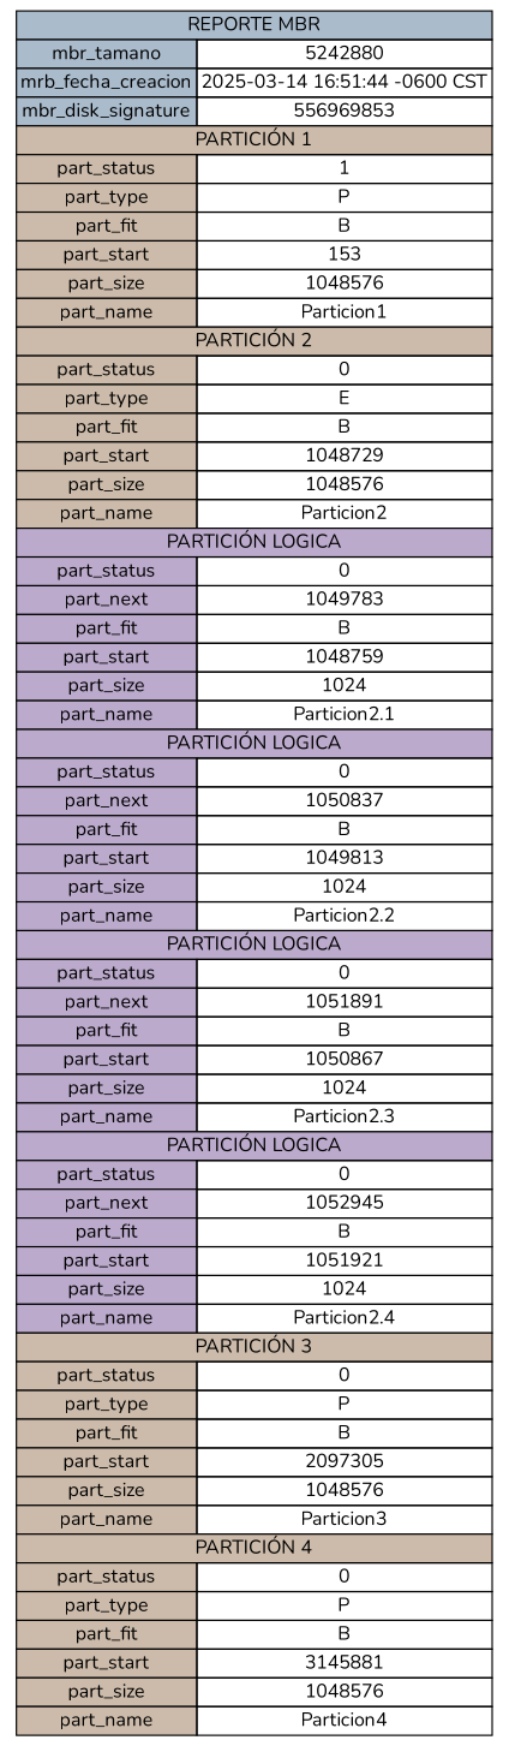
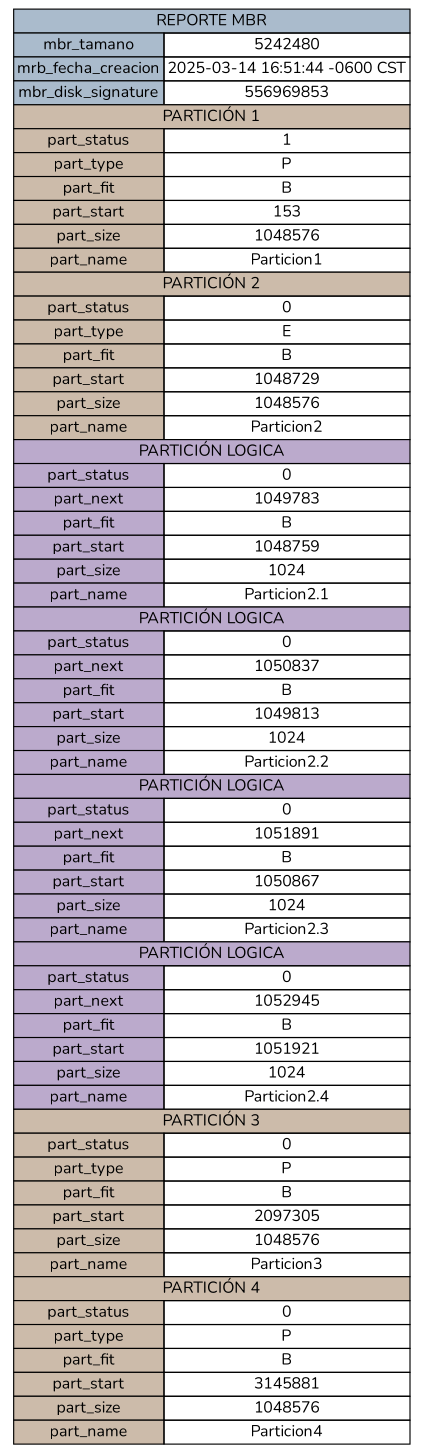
  digraph {
    fontname=Nunito
-   n1 [label=<             <table border="0" cellborder="1" cellspacing="0">                 <tr><td colspan="2" BGCOLOR="#aabbcc"> REPORTE MBR </td></tr>                 <tr><td BGCOLOR="#aabbcc">mbr_tamano</td><td>5242880</td></tr>                 <tr><td BGCOLOR="#aabbcc">mrb_fecha_creacion</td><td>2025-03-14 16:51:44 -0600 CST</td></tr>                 <tr><td BGCOLOR="#aabbcc">mbr_disk_signature</td><td>556969853</td></tr>              				<tr><td colspan="2" BGCOLOR="#ccbbaa"> PARTICIÓN 1 </td></tr> 				<tr><td BGCOLOR="#ccbbaa">part_status</td><td>1</td></tr> 				<tr><td BGCOLOR="#ccbbaa">part_type</td><td>P</td></tr> 				<tr><td BGCOLOR="#ccbbaa">part_fit</td><td>B</td></tr> 				<tr><td BGCOLOR="#ccbbaa">part_start</td><td>153</td></tr> 				<tr><td BGCOLOR="#ccbbaa">part_size</td><td>1048576</td></tr> 				<tr><td BGCOLOR="#ccbbaa">part_name</td><td>Particion1</td></tr> 			 				<tr><td colspan="2" BGCOLOR="#ccbbaa"> PARTICIÓN 2 </td></tr> 				<tr><td BGCOLOR="#ccbbaa">part_status</td><td>0</td></tr> 				<tr><td BGCOLOR="#ccbbaa">part_type</td><td>E</td></tr> 				<tr><td BGCOLOR="#ccbbaa">part_fit</td><td>B</td></tr> 				<tr><td BGCOLOR="#ccbbaa">part_start</td><td>1048729</td></tr> 				<tr><td BGCOLOR="#ccbbaa">part_size</td><td>1048576</td></tr> 				<tr><td BGCOLOR="#ccbbaa">part_name</td><td>Particion2</td></tr> 			 				<tr><td colspan="2" BGCOLOR="#bbaacc"> PARTICIÓN LOGICA </td></tr> 				<tr><td BGCOLOR="#bbaacc">part_status</td><td>0</td></tr> 				<tr><td BGCOLOR="#bbaacc">part_next</td><td>1049783</td></tr> 				<tr><td BGCOLOR="#bbaacc">part_fit</td><td>B</td></tr> 				<tr><td BGCOLOR="#bbaacc">part_start</td><td>1048759</td></tr> 				<tr><td BGCOLOR="#bbaacc">part_size</td><td>1024</td></tr> 				<tr><td BGCOLOR="#bbaacc">part_name</td><td>Particion2.1</td></tr> 			 				<tr><td colspan="2" BGCOLOR="#bbaacc"> PARTICIÓN LOGICA </td></tr> 				<tr><td BGCOLOR="#bbaacc">part_status</td><td>0</td></tr> 				<tr><td BGCOLOR="#bbaacc">part_next</td><td>1050837</td></tr> 				<tr><td BGCOLOR="#bbaacc">part_fit</td><td>B</td></tr> 				<tr><td BGCOLOR="#bbaacc">part_start</td><td>1049813</td></tr> 				<tr><td BGCOLOR="#bbaacc">part_size</td><td>1024</td></tr> 				<tr><td BGCOLOR="#bbaacc">part_name</td><td>Particion2.2</td></tr> 			 				<tr><td colspan="2" BGCOLOR="#bbaacc"> PARTICIÓN LOGICA </td></tr> 				<tr><td BGCOLOR="#bbaacc">part_status</td><td>0</td></tr> 				<tr><td BGCOLOR="#bbaacc">part_next</td><td>1051891</td></tr> 				<tr><td BGCOLOR="#bbaacc">part_fit</td><td>B</td></tr> 				<tr><td BGCOLOR="#bbaacc">part_start</td><td>1050867</td></tr> 				<tr><td BGCOLOR="#bbaacc">part_size</td><td>1024</td></tr> 				<tr><td BGCOLOR="#bbaacc">part_name</td><td>Particion2.3</td></tr> 			 				<tr><td colspan="2" BGCOLOR="#bbaacc"> PARTICIÓN LOGICA </td></tr> 				<tr><td BGCOLOR="#bbaacc">part_status</td><td>0</td></tr> 				<tr><td BGCOLOR="#bbaacc">part_next</td><td>1052945</td></tr> 				<tr><td BGCOLOR="#bbaacc">part_fit</td><td>B</td></tr> 				<tr><td BGCOLOR="#bbaacc">part_start</td><td>1051921</td></tr> 				<tr><td BGCOLOR="#bbaacc">part_size</td><td>1024</td></tr> 				<tr><td BGCOLOR="#bbaacc">part_name</td><td>Particion2.4</td></tr> 			 				<tr><td colspan="2" BGCOLOR="#ccbbaa"> PARTICIÓN 3 </td></tr> 				<tr><td BGCOLOR="#ccbbaa">part_status</td><td>0</td></tr> 				<tr><td BGCOLOR="#ccbbaa">part_type</td><td>P</td></tr> 				<tr><td BGCOLOR="#ccbbaa">part_fit</td><td>B</td></tr> 				<tr><td BGCOLOR="#ccbbaa">part_start</td><td>2097305</td></tr> 				<tr><td BGCOLOR="#ccbbaa">part_size</td><td>1048576</td></tr> 				<tr><td BGCOLOR="#ccbbaa">part_name</td><td>Particion3</td></tr> 			 				<tr><td colspan="2" BGCOLOR="#ccbbaa"> PARTICIÓN 4 </td></tr> 				<tr><td BGCOLOR="#ccbbaa">part_status</td><td>0</td></tr> 				<tr><td BGCOLOR="#ccbbaa">part_type</td><td>P</td></tr> 				<tr><td BGCOLOR="#ccbbaa">part_fit</td><td>B</td></tr> 				<tr><td BGCOLOR="#ccbbaa">part_start</td><td>3145881</td></tr> 				<tr><td BGCOLOR="#ccbbaa">part_size</td><td>1048576</td></tr> 				<tr><td BGCOLOR="#ccbbaa">part_name</td><td>Particion4</td></tr> 			</table>> shape=plaintext fontname=Nunito]
+   n1 [label=<             <table border="0" cellborder="1" cellspacing="0">                 <tr><td colspan="2" BGCOLOR="#aabbcc"> REPORTE MBR </td></tr>                 <tr><td BGCOLOR="#aabbcc">mbr_tamano</td><td>5242480</td></tr>                 <tr><td BGCOLOR="#aabbcc">mrb_fecha_creacion</td><td>2025-03-14 16:51:44 -0600 CST</td></tr>                 <tr><td BGCOLOR="#aabbcc">mbr_disk_signature</td><td>556969853</td></tr>              				<tr><td colspan="2" BGCOLOR="#ccbbaa"> PARTICIÓN 1 </td></tr> 				<tr><td BGCOLOR="#ccbbaa">part_status</td><td>1</td></tr> 				<tr><td BGCOLOR="#ccbbaa">part_type</td><td>P</td></tr> 				<tr><td BGCOLOR="#ccbbaa">part_fit</td><td>B</td></tr> 				<tr><td BGCOLOR="#ccbbaa">part_start</td><td>153</td></tr> 				<tr><td BGCOLOR="#ccbbaa">part_size</td><td>1048576</td></tr> 				<tr><td BGCOLOR="#ccbbaa">part_name</td><td>Particion1</td></tr> 			 				<tr><td colspan="2" BGCOLOR="#ccbbaa"> PARTICIÓN 2 </td></tr> 				<tr><td BGCOLOR="#ccbbaa">part_status</td><td>0</td></tr> 				<tr><td BGCOLOR="#ccbbaa">part_type</td><td>E</td></tr> 				<tr><td BGCOLOR="#ccbbaa">part_fit</td><td>B</td></tr> 				<tr><td BGCOLOR="#ccbbaa">part_start</td><td>1048729</td></tr> 				<tr><td BGCOLOR="#ccbbaa">part_size</td><td>1048576</td></tr> 				<tr><td BGCOLOR="#ccbbaa">part_name</td><td>Particion2</td></tr> 			 				<tr><td colspan="2" BGCOLOR="#bbaacc"> PARTICIÓN LOGICA </td></tr> 				<tr><td BGCOLOR="#bbaacc">part_status</td><td>0</td></tr> 				<tr><td BGCOLOR="#bbaacc">part_next</td><td>1049783</td></tr> 				<tr><td BGCOLOR="#bbaacc">part_fit</td><td>B</td></tr> 				<tr><td BGCOLOR="#bbaacc">part_start</td><td>1048759</td></tr> 				<tr><td BGCOLOR="#bbaacc">part_size</td><td>1024</td></tr> 				<tr><td BGCOLOR="#bbaacc">part_name</td><td>Particion2.1</td></tr> 			 				<tr><td colspan="2" BGCOLOR="#bbaacc"> PARTICIÓN LOGICA </td></tr> 				<tr><td BGCOLOR="#bbaacc">part_status</td><td>0</td></tr> 				<tr><td BGCOLOR="#bbaacc">part_next</td><td>1050837</td></tr> 				<tr><td BGCOLOR="#bbaacc">part_fit</td><td>B</td></tr> 				<tr><td BGCOLOR="#bbaacc">part_start</td><td>1049813</td></tr> 				<tr><td BGCOLOR="#bbaacc">part_size</td><td>1024</td></tr> 				<tr><td BGCOLOR="#bbaacc">part_name</td><td>Particion2.2</td></tr> 			 				<tr><td colspan="2" BGCOLOR="#bbaacc"> PARTICIÓN LOGICA </td></tr> 				<tr><td BGCOLOR="#bbaacc">part_status</td><td>0</td></tr> 				<tr><td BGCOLOR="#bbaacc">part_next</td><td>1051891</td></tr> 				<tr><td BGCOLOR="#bbaacc">part_fit</td><td>B</td></tr> 				<tr><td BGCOLOR="#bbaacc">part_start</td><td>1050867</td></tr> 				<tr><td BGCOLOR="#bbaacc">part_size</td><td>1024</td></tr> 				<tr><td BGCOLOR="#bbaacc">part_name</td><td>Particion2.3</td></tr> 			 				<tr><td colspan="2" BGCOLOR="#bbaacc"> PARTICIÓN LOGICA </td></tr> 				<tr><td BGCOLOR="#bbaacc">part_status</td><td>0</td></tr> 				<tr><td BGCOLOR="#bbaacc">part_next</td><td>1052945</td></tr> 				<tr><td BGCOLOR="#bbaacc">part_fit</td><td>B</td></tr> 				<tr><td BGCOLOR="#bbaacc">part_start</td><td>1051921</td></tr> 				<tr><td BGCOLOR="#bbaacc">part_size</td><td>1024</td></tr> 				<tr><td BGCOLOR="#bbaacc">part_name</td><td>Particion2.4</td></tr> 			 				<tr><td colspan="2" BGCOLOR="#ccbbaa"> PARTICIÓN 3 </td></tr> 				<tr><td BGCOLOR="#ccbbaa">part_status</td><td>0</td></tr> 				<tr><td BGCOLOR="#ccbbaa">part_type</td><td>P</td></tr> 				<tr><td BGCOLOR="#ccbbaa">part_fit</td><td>B</td></tr> 				<tr><td BGCOLOR="#ccbbaa">part_start</td><td>2097305</td></tr> 				<tr><td BGCOLOR="#ccbbaa">part_size</td><td>1048576</td></tr> 				<tr><td BGCOLOR="#ccbbaa">part_name</td><td>Particion3</td></tr> 			 				<tr><td colspan="2" BGCOLOR="#ccbbaa"> PARTICIÓN 4 </td></tr> 				<tr><td BGCOLOR="#ccbbaa">part_status</td><td>0</td></tr> 				<tr><td BGCOLOR="#ccbbaa">part_type</td><td>P</td></tr> 				<tr><td BGCOLOR="#ccbbaa">part_fit</td><td>B</td></tr> 				<tr><td BGCOLOR="#ccbbaa">part_start</td><td>3145881</td></tr> 				<tr><td BGCOLOR="#ccbbaa">part_size</td><td>1048576</td></tr> 				<tr><td BGCOLOR="#ccbbaa">part_name</td><td>Particion4</td></tr> 			</table>> shape=plaintext fontname=Nunito]
  }
